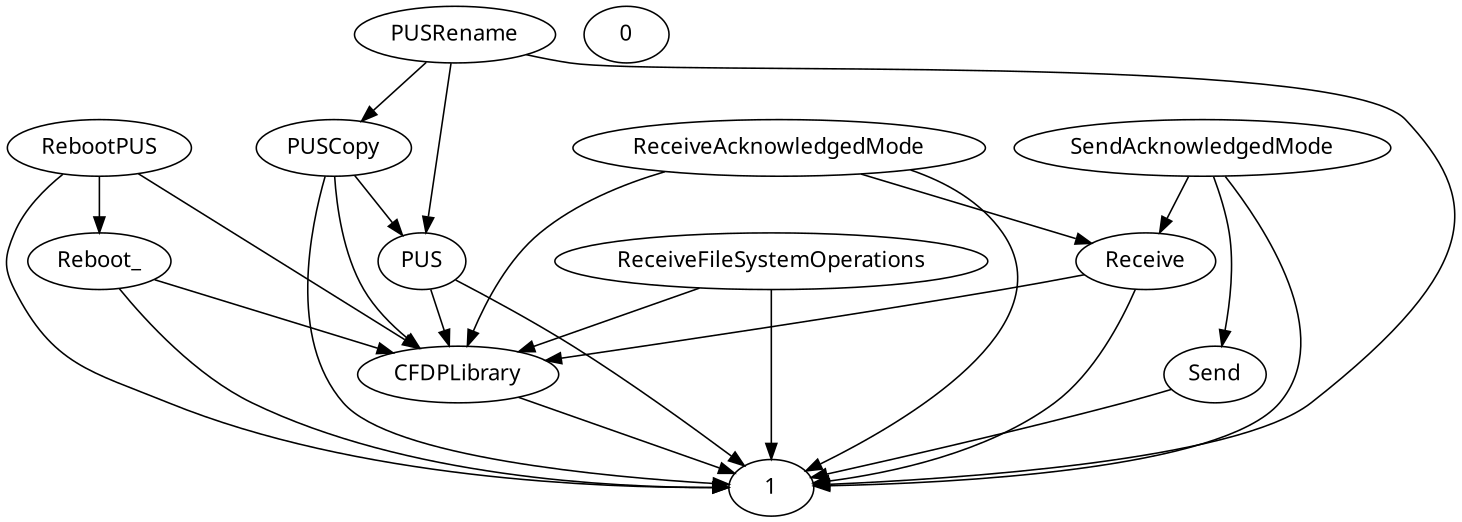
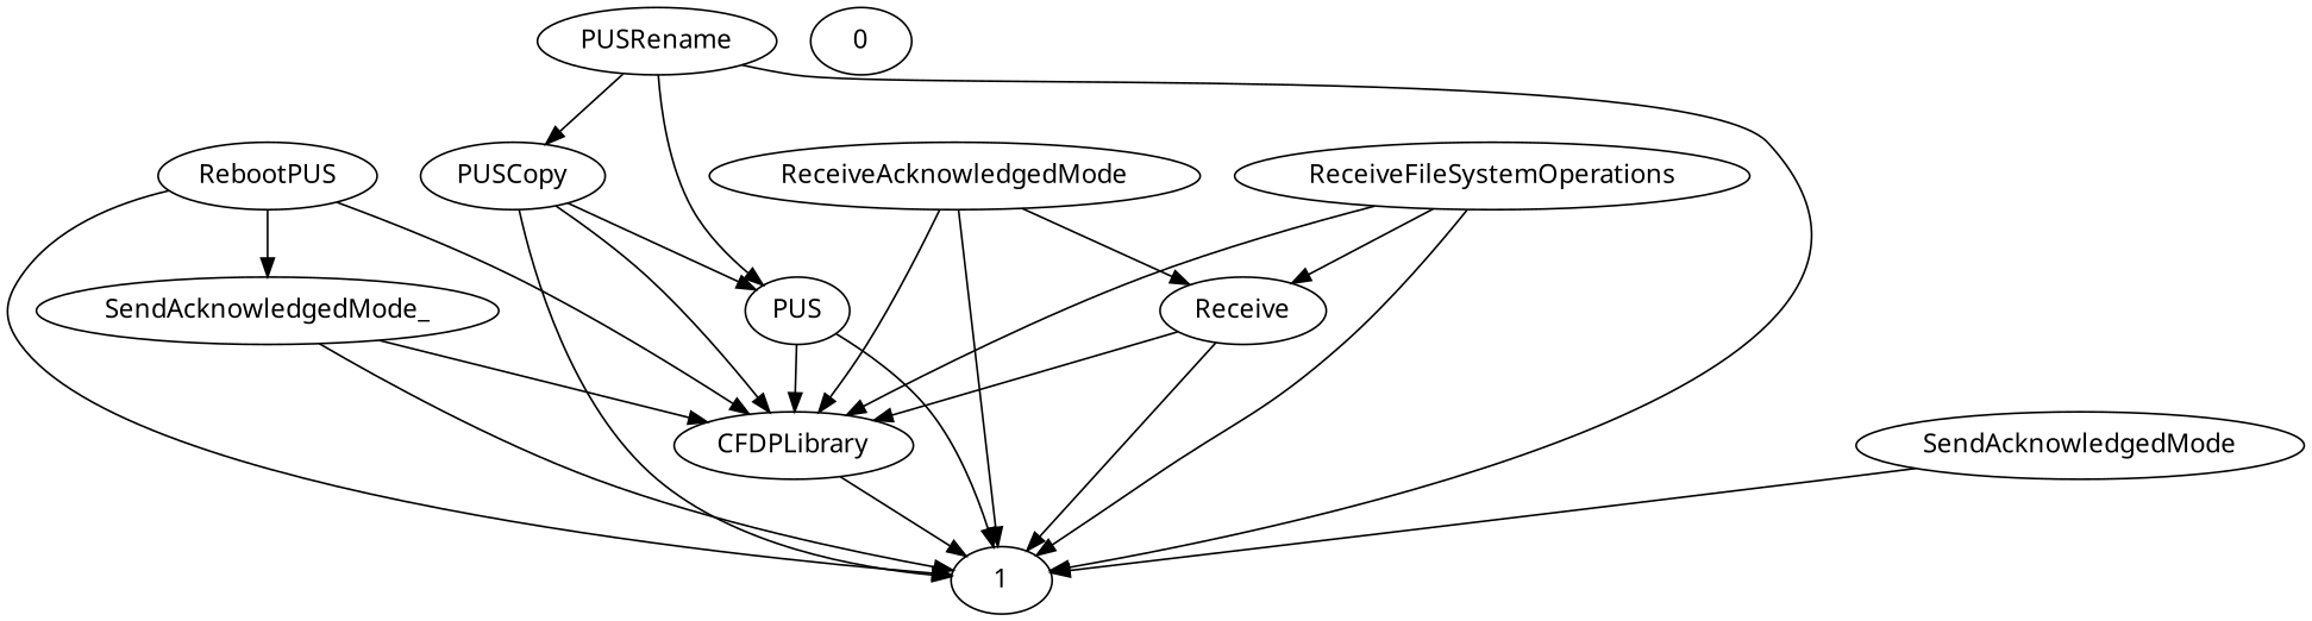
  digraph {
    fontname="Noto Sans"
    node [fontname="Noto Sans"]
    edge [fontname="Noto Sans"]
    CFDPLibrary
    1
-   Send
    RebootPUS
-   Reboot_
+   Reboot_ [label=SendAcknowledgedMode_]
    PUSCopy
    PUS
    PUSRename
    Receive
    ReceiveAcknowledgedMode
    ReceiveFileSystemOperations
    0
    SendAcknowledgedMode
    CFDPLibrary -> 1
-   Send -> 1
    RebootPUS -> CFDPLibrary
    RebootPUS -> 1
    RebootPUS -> Reboot_
    Reboot_ -> CFDPLibrary
    Reboot_ -> 1
    PUSCopy -> CFDPLibrary
    PUSCopy -> 1
    PUSCopy -> PUS
    PUS -> CFDPLibrary
    PUS -> 1
    PUSRename -> 1
    PUSRename -> PUSCopy
    PUSRename -> PUS
    Receive -> CFDPLibrary
    Receive -> 1
    ReceiveAcknowledgedMode -> CFDPLibrary
    ReceiveAcknowledgedMode -> 1
    ReceiveAcknowledgedMode -> Receive
    ReceiveFileSystemOperations -> CFDPLibrary
    ReceiveFileSystemOperations -> 1
-   SendAcknowledgedMode -> Receive
+   ReceiveFileSystemOperations -> Receive
    SendAcknowledgedMode -> 1
-   SendAcknowledgedMode -> Send
  }
